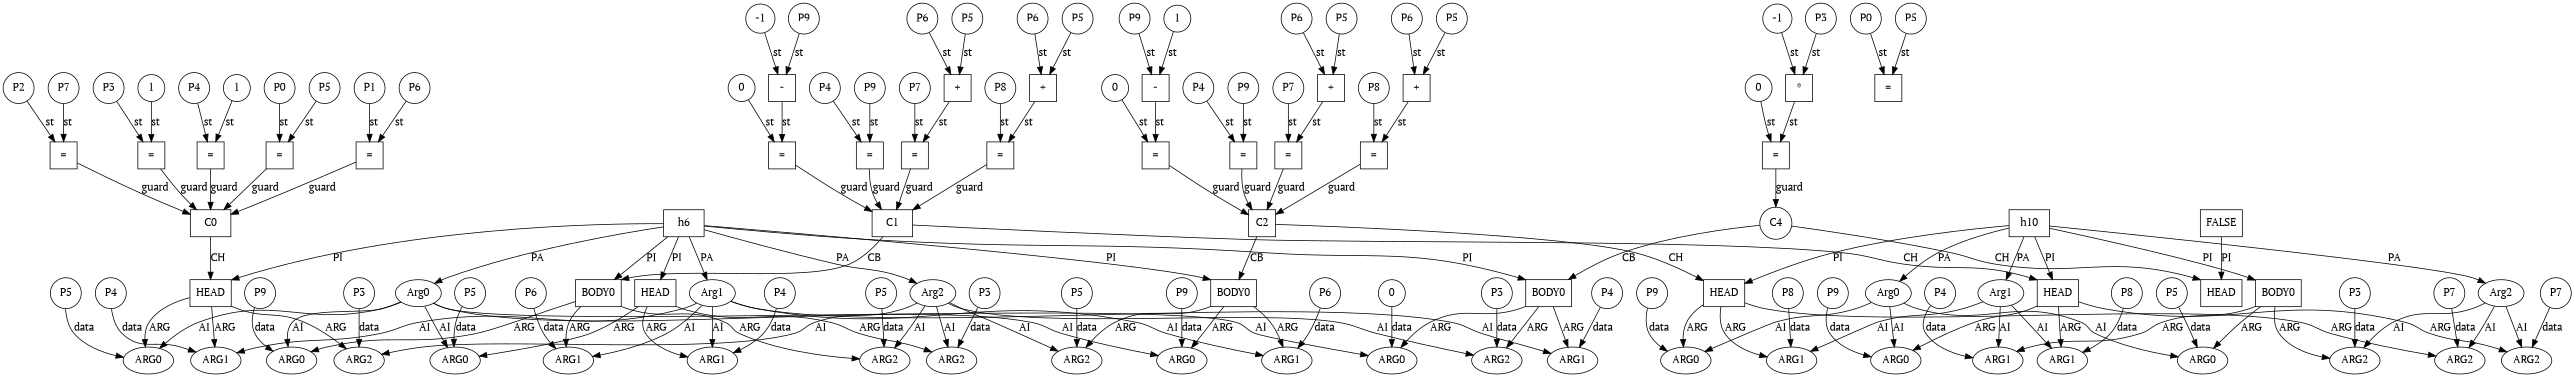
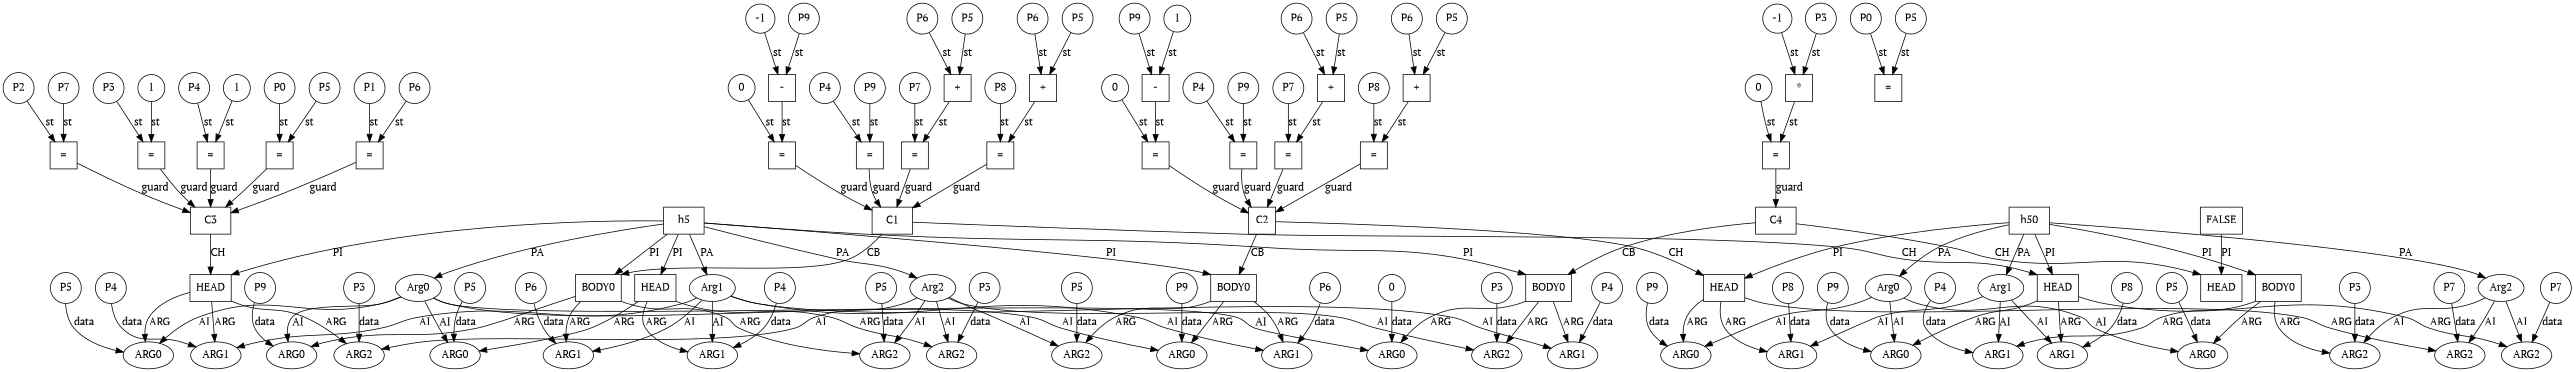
  digraph {
    fontname="PT Serif"
    node [fontname="PT Serif" shape=circle]
    edge [fontname="PT Serif"]
-   n1 [GNNNodeID=0 label=h6 nodeName=predicate_0 shape=box]
+   n1 [GNNNodeID=0 label=h5 nodeName=predicate_0 shape=box]
    n2 [GNNNodeID=1 label=Arg0 nodeName=predicateArgument_0 shape=ellipse]
    n3 [GNNNodeID=2 label=Arg1 nodeName=predicateArgument_1 shape=ellipse]
    n4 [GNNNodeID=3 label=Arg2 nodeName=predicateArgument_2 shape=ellipse]
    n5 [GNNNodeID=25 label=HEAD nodeName=clauseHead_0 shape=box]
    n6 [GNNNodeID=58 label=BODY0 nodeName=clauseBody_0 shape=box]
    n7 [GNNNodeID=91 label=BODY0 nodeName=clauseBody_1 shape=box]
    n8 [GNNNodeID=102 label=HEAD nodeName=clauseHead_3 shape=box]
    n9 [GNNNodeID=123 label=BODY0 nodeName=clauseBody_3 shape=box]
    n10 [GNNNodeID=26 label=ARG0 nodeName=clauseArgument_0 shape=ellipse]
    n11 [GNNNodeID=59 label=ARG0 nodeName=clauseArgument_6 shape=ellipse]
    n12 [GNNNodeID=92 label=ARG0 nodeName=clauseArgument_12 shape=ellipse]
    n13 [GNNNodeID=103 label=ARG0 nodeName=clauseArgument_15 shape=ellipse]
    n14 [GNNNodeID=124 label=ARG0 nodeName=clauseArgument_21 shape=ellipse]
    n15 [GNNNodeID=28 label=ARG1 nodeName=clauseArgument_1 shape=ellipse]
    n16 [GNNNodeID=61 label=ARG1 nodeName=clauseArgument_7 shape=ellipse]
    n17 [GNNNodeID=94 label=ARG1 nodeName=clauseArgument_13 shape=ellipse]
    n18 [GNNNodeID=105 label=ARG1 nodeName=clauseArgument_16 shape=ellipse]
    n19 [GNNNodeID=126 label=ARG1 nodeName=clauseArgument_22 shape=ellipse]
    n20 [GNNNodeID=30 label=ARG2 nodeName=clauseArgument_2 shape=ellipse]
    n21 [GNNNodeID=63 label=ARG2 nodeName=clauseArgument_8 shape=ellipse]
    n22 [GNNNodeID=96 label=ARG2 nodeName=clauseArgument_14 shape=ellipse]
    n23 [GNNNodeID=107 label=ARG2 nodeName=clauseArgument_17 shape=ellipse]
    n24 [GNNNodeID=128 label=ARG2 nodeName=clauseArgument_23 shape=ellipse]
-   n25 [GNNNodeID=4 label=h10 nodeName=predicate_1 shape=box]
+   n25 [GNNNodeID=4 label=h50 nodeName=predicate_1 shape=box]
    n26 [GNNNodeID=5 label=Arg0 nodeName=predicateArgument_3 shape=ellipse]
    n27 [GNNNodeID=6 label=Arg1 nodeName=predicateArgument_4 shape=ellipse]
    n28 [GNNNodeID=7 label=Arg2 nodeName=predicateArgument_5 shape=ellipse]
    n29 [GNNNodeID=51 label=HEAD nodeName=clauseHead_1 shape=box]
    n30 [GNNNodeID=84 label=HEAD nodeName=clauseHead_2 shape=box]
    n31 [GNNNodeID=109 label=BODY0 nodeName=clauseBody_2 shape=box]
    n32 [GNNNodeID=52 label=ARG0 nodeName=clauseArgument_3 shape=ellipse]
    n33 [GNNNodeID=85 label=ARG0 nodeName=clauseArgument_9 shape=ellipse]
    n34 [GNNNodeID=110 label=ARG0 nodeName=clauseArgument_18 shape=ellipse]
    n35 [GNNNodeID=54 label=ARG1 nodeName=clauseArgument_4 shape=ellipse]
    n36 [GNNNodeID=87 label=ARG1 nodeName=clauseArgument_10 shape=ellipse]
    n37 [GNNNodeID=112 label=ARG1 nodeName=clauseArgument_19 shape=ellipse]
    n38 [GNNNodeID=56 label=ARG2 nodeName=clauseArgument_5 shape=ellipse]
    n39 [GNNNodeID=89 label=ARG2 nodeName=clauseArgument_11 shape=ellipse]
    n40 [GNNNodeID=114 label=ARG2 nodeName=clauseArgument_20 shape=ellipse]
    n41 [GNNNodeID=8 label=FALSE nodeName=predicate_2 shape=box]
    n42 [GNNNodeID=122 label=HEAD nodeName=clauseHead_4 shape=box]
-   n43 [GNNNodeID=9 label=C0 nodeName=clause_0 shape=box]
+   n43 [GNNNodeID=9 label=C3 nodeName=clause_0 shape=box]
    n44 [GNNNodeID=10 label="=" nodeName="=_10" shape=square]
    n45 [GNNNodeID=11 label=P3 nodeName=P3_11]
    n46 [GNNNodeID=12 label=1 nodeName="1_12"]
    n47 [GNNNodeID=13 label="=" nodeName="=_13" shape=square]
    n48 [GNNNodeID=14 label=P4 nodeName=P4_14]
    n49 [GNNNodeID=15 label=1 nodeName="1_15"]
    n50 [GNNNodeID=16 label="=" nodeName="=_16" shape=square]
    n51 [GNNNodeID=17 label=P0 nodeName=P0_17]
    n52 [GNNNodeID=18 label=P5 nodeName=P5_18]
    n53 [GNNNodeID=19 label="=" nodeName="=_19" shape=square]
    n54 [GNNNodeID=20 label=P1 nodeName=P1_20]
    n55 [GNNNodeID=21 label=P6 nodeName=P6_21]
    n56 [GNNNodeID=22 label="=" nodeName="=_22" shape=square]
    n57 [GNNNodeID=23 label=P2 nodeName=P2_23]
    n58 [GNNNodeID=24 label=P7 nodeName=P7_24]
    n59 [GNNNodeID=27 label=P5 nodeName=P5_27]
    n60 [GNNNodeID=29 label=P4 nodeName=P4_29]
    n61 [GNNNodeID=31 label=P3 nodeName=P3_31]
    n62 [GNNNodeID=32 label=C1 nodeName=clause_1 shape=box]
    n63 [GNNNodeID=33 label="=" nodeName="=_33" shape=square]
    n64 [GNNNodeID=34 label=P7 nodeName=P7_34]
    n65 [GNNNodeID=35 label="+" nodeName="+_35" shape=square]
    n66 [GNNNodeID=36 label=P6 nodeName=P6_36]
    n67 [GNNNodeID=37 label=P5 nodeName=P5_37]
    n68 [GNNNodeID=38 label="=" nodeName="=_38" shape=square]
    n69 [GNNNodeID=39 label=P8 nodeName=P8_39]
    n70 [GNNNodeID=40 label="+" nodeName="+_40" shape=square]
    n71 [GNNNodeID=41 label=P6 nodeName=P6_41]
    n72 [GNNNodeID=42 label=P5 nodeName=P5_42]
    n73 [GNNNodeID=43 label="=" nodeName=">=_43" shape=square]
    n74 [GNNNodeID=44 label=0 nodeName="0_44"]
    n75 [GNNNodeID=45 label="-" nodeName="-_45" shape=square]
    n76 [GNNNodeID=46 label=-1 nodeName="-1_46"]
    n77 [GNNNodeID=47 label=P9 nodeName=P9_47]
    n78 [GNNNodeID=48 label="=" nodeName="=_48" shape=square]
    n79 [GNNNodeID=49 label=P4 nodeName=P4_49]
    n80 [GNNNodeID=50 label=P9 nodeName=P9_50]
    n81 [GNNNodeID=53 label=P9 nodeName=P9_53]
    n82 [GNNNodeID=55 label=P8 nodeName=P8_55]
    n83 [GNNNodeID=57 label=P7 nodeName=P7_57]
    n84 [GNNNodeID=60 label=P9 nodeName=P9_60]
    n85 [GNNNodeID=62 label=P6 nodeName=P6_62]
    n86 [GNNNodeID=64 label=P5 nodeName=P5_64]
    n87 [GNNNodeID=65 label=C2 nodeName=clause_2 shape=square]
    n88 [GNNNodeID=66 label="=" nodeName="=_66" shape=square]
    n89 [GNNNodeID=67 label=P7 nodeName=P7_67]
    n90 [GNNNodeID=68 label="+" nodeName="+_68" shape=square]
    n91 [GNNNodeID=69 label=P6 nodeName=P6_69]
    n92 [GNNNodeID=70 label=P5 nodeName=P5_70]
    n93 [GNNNodeID=71 label="=" nodeName="=_71" shape=square]
    n94 [GNNNodeID=72 label=P8 nodeName=P8_72]
    n95 [GNNNodeID=73 label="+" nodeName="+_73" shape=square]
    n96 [GNNNodeID=74 label=P6 nodeName=P6_74]
    n97 [GNNNodeID=75 label=P5 nodeName=P5_75]
    n98 [GNNNodeID=76 label="=" nodeName=">=_76" shape=square]
    n99 [GNNNodeID=77 label=0 nodeName="0_77"]
    n100 [GNNNodeID=78 label="-" nodeName="-_78" shape=square]
    n101 [GNNNodeID=79 label=P9 nodeName=P9_79]
    n102 [GNNNodeID=80 label=1 nodeName="1_80"]
    n103 [GNNNodeID=81 label="=" nodeName="=_81" shape=square]
    n104 [GNNNodeID=82 label=P4 nodeName=P4_82]
    n105 [GNNNodeID=83 label=P9 nodeName=P9_83]
    n106 [GNNNodeID=86 label=P9 nodeName=P9_86]
    n107 [GNNNodeID=88 label=P8 nodeName=P8_88]
    n108 [GNNNodeID=90 label=P7 nodeName=P7_90]
    n109 [GNNNodeID=93 label=P9 nodeName=P9_93]
    n110 [GNNNodeID=95 label=P6 nodeName=P6_95]
    n111 [GNNNodeID=97 label=P5 nodeName=P5_97]
    n112 [GNNNodeID=99 label="=" nodeName="=_99" shape=square]
    n113 [GNNNodeID=100 label=P0 nodeName=P0_100]
    n114 [GNNNodeID=101 label=P5 nodeName=P5_101]
    n115 [GNNNodeID=104 label=P5 nodeName=P5_104]
    n116 [GNNNodeID=106 label=P4 nodeName=P4_106]
    n117 [GNNNodeID=108 label=P3 nodeName=P3_108]
    n118 [GNNNodeID=111 label=P5 nodeName=P5_111]
    n119 [GNNNodeID=113 label=P4 nodeName=P4_113]
    n120 [GNNNodeID=115 label=P3 nodeName=P3_115]
-   n121 [GNNNodeID=116 label=C4 nodeName=clause_4]
+   n121 [GNNNodeID=116 label=C4 nodeName=clause_4 shape=box]
    n122 [GNNNodeID=117 label="=" nodeName=">=_117" shape=square]
    n123 [GNNNodeID=118 label=0 nodeName="0_118"]
    n124 [GNNNodeID=119 label="*" nodeName="*_119" shape=square]
    n125 [GNNNodeID=120 label=-1 nodeName="-1_120"]
    n126 [GNNNodeID=121 label=P3 nodeName=P3_121]
    n127 [GNNNodeID=125 label=0 nodeName="0_125"]
    n128 [GNNNodeID=127 label=P4 nodeName=P4_127]
    n129 [GNNNodeID=129 label=P3 nodeName=P3_129]
    n1 -> n2 [label=PA]
    n1 -> n3 [label=PA]
    n1 -> n4 [label=PA]
    n1 -> n5 [label=PI]
    n1 -> n6 [label=PI]
    n1 -> n7 [label=PI]
    n1 -> n8 [label=PI]
    n1 -> n9 [label=PI]
    n2 -> n10 [label=AI]
    n2 -> n11 [label=AI]
    n2 -> n12 [label=AI]
    n2 -> n13 [label=AI]
    n2 -> n14 [label=AI]
    n3 -> n15 [label=AI]
    n3 -> n16 [label=AI]
    n3 -> n17 [label=AI]
    n3 -> n18 [label=AI]
    n3 -> n19 [label=AI]
    n4 -> n20 [label=AI]
    n4 -> n21 [label=AI]
    n4 -> n22 [label=AI]
    n4 -> n23 [label=AI]
    n4 -> n24 [label=AI]
    n5 -> n10 [label=ARG]
    n5 -> n15 [label=ARG]
    n5 -> n20 [label=ARG]
    n6 -> n11 [label=ARG]
    n6 -> n16 [label=ARG]
    n6 -> n21 [label=ARG]
    n7 -> n12 [label=ARG]
    n7 -> n17 [label=ARG]
    n7 -> n22 [label=ARG]
    n8 -> n13 [label=ARG]
    n8 -> n18 [label=ARG]
    n8 -> n23 [label=ARG]
    n9 -> n14 [label=ARG]
    n9 -> n19 [label=ARG]
    n9 -> n24 [label=ARG]
    n25 -> n26 [label=PA]
    n25 -> n27 [label=PA]
    n25 -> n28 [label=PA]
    n25 -> n29 [label=PI]
    n25 -> n30 [label=PI]
    n25 -> n31 [label=PI]
    n26 -> n32 [label=AI]
    n26 -> n33 [label=AI]
    n26 -> n34 [label=AI]
    n27 -> n35 [label=AI]
    n27 -> n36 [label=AI]
    n27 -> n37 [label=AI]
    n28 -> n38 [label=AI]
    n28 -> n39 [label=AI]
    n28 -> n40 [label=AI]
    n29 -> n32 [label=ARG]
    n29 -> n35 [label=ARG]
    n29 -> n38 [label=ARG]
    n30 -> n33 [label=ARG]
    n30 -> n36 [label=ARG]
    n30 -> n39 [label=ARG]
    n31 -> n34 [label=ARG]
    n31 -> n37 [label=ARG]
    n31 -> n40 [label=ARG]
    n41 -> n42 [label=PI]
    n43 -> n5 [label=CH]
    n44 -> n43 [label=guard]
    n45 -> n44 [label=st]
    n46 -> n44 [label=st]
    n47 -> n43 [label=guard]
    n48 -> n47 [label=st]
    n49 -> n47 [label=st]
    n50 -> n43 [label=guard]
    n51 -> n50 [label=st]
    n52 -> n50 [label=st]
    n53 -> n43 [label=guard]
    n54 -> n53 [label=st]
    n55 -> n53 [label=st]
    n56 -> n43 [label=guard]
    n57 -> n56 [label=st]
    n58 -> n56 [label=st]
    n59 -> n10 [label=data]
    n60 -> n15 [label=data]
    n61 -> n20 [label=data]
    n62 -> n6 [label=CB]
    n62 -> n29 [label=CH]
    n63 -> n62 [label=guard]
    n64 -> n63 [label=st]
    n65 -> n63 [label=st]
    n66 -> n65 [label=st]
    n67 -> n65 [label=st]
    n68 -> n62 [label=guard]
    n69 -> n68 [label=st]
    n70 -> n68 [label=st]
    n71 -> n70 [label=st]
    n72 -> n70 [label=st]
    n73 -> n62 [label=guard]
    n74 -> n73 [label=st]
    n75 -> n73 [label=st]
    n76 -> n75 [label=st]
    n77 -> n75 [label=st]
    n78 -> n62 [label=guard]
    n79 -> n78 [label=st]
    n80 -> n78 [label=st]
    n81 -> n32 [label=data]
    n82 -> n35 [label=data]
    n83 -> n38 [label=data]
    n84 -> n11 [label=data]
    n85 -> n16 [label=data]
    n86 -> n21 [label=data]
    n87 -> n7 [label=CB]
    n87 -> n30 [label=CH]
    n88 -> n87 [label=guard]
    n89 -> n88 [label=st]
    n90 -> n88 [label=st]
    n91 -> n90 [label=st]
    n92 -> n90 [label=st]
    n93 -> n87 [label=guard]
    n94 -> n93 [label=st]
    n95 -> n93 [label=st]
    n96 -> n95 [label=st]
    n97 -> n95 [label=st]
    n98 -> n87 [label=guard]
    n99 -> n98 [label=st]
    n100 -> n98 [label=st]
    n101 -> n100 [label=st]
    n102 -> n100 [label=st]
    n103 -> n87 [label=guard]
    n104 -> n103 [label=st]
    n105 -> n103 [label=st]
    n106 -> n33 [label=data]
    n107 -> n36 [label=data]
    n108 -> n39 [label=data]
    n109 -> n12 [label=data]
    n110 -> n17 [label=data]
    n111 -> n22 [label=data]
    n113 -> n112 [label=st]
    n114 -> n112 [label=st]
    n115 -> n13 [label=data]
    n116 -> n18 [label=data]
    n117 -> n23 [label=data]
    n118 -> n34 [label=data]
    n119 -> n37 [label=data]
    n120 -> n40 [label=data]
    n121 -> n9 [label=CB]
    n121 -> n42 [label=CH]
    n122 -> n121 [label=guard]
    n123 -> n122 [label=st]
    n124 -> n122 [label=st]
    n125 -> n124 [label=st]
    n126 -> n124 [label=st]
    n127 -> n14 [label=data]
    n128 -> n19 [label=data]
    n129 -> n24 [label=data]
  }
